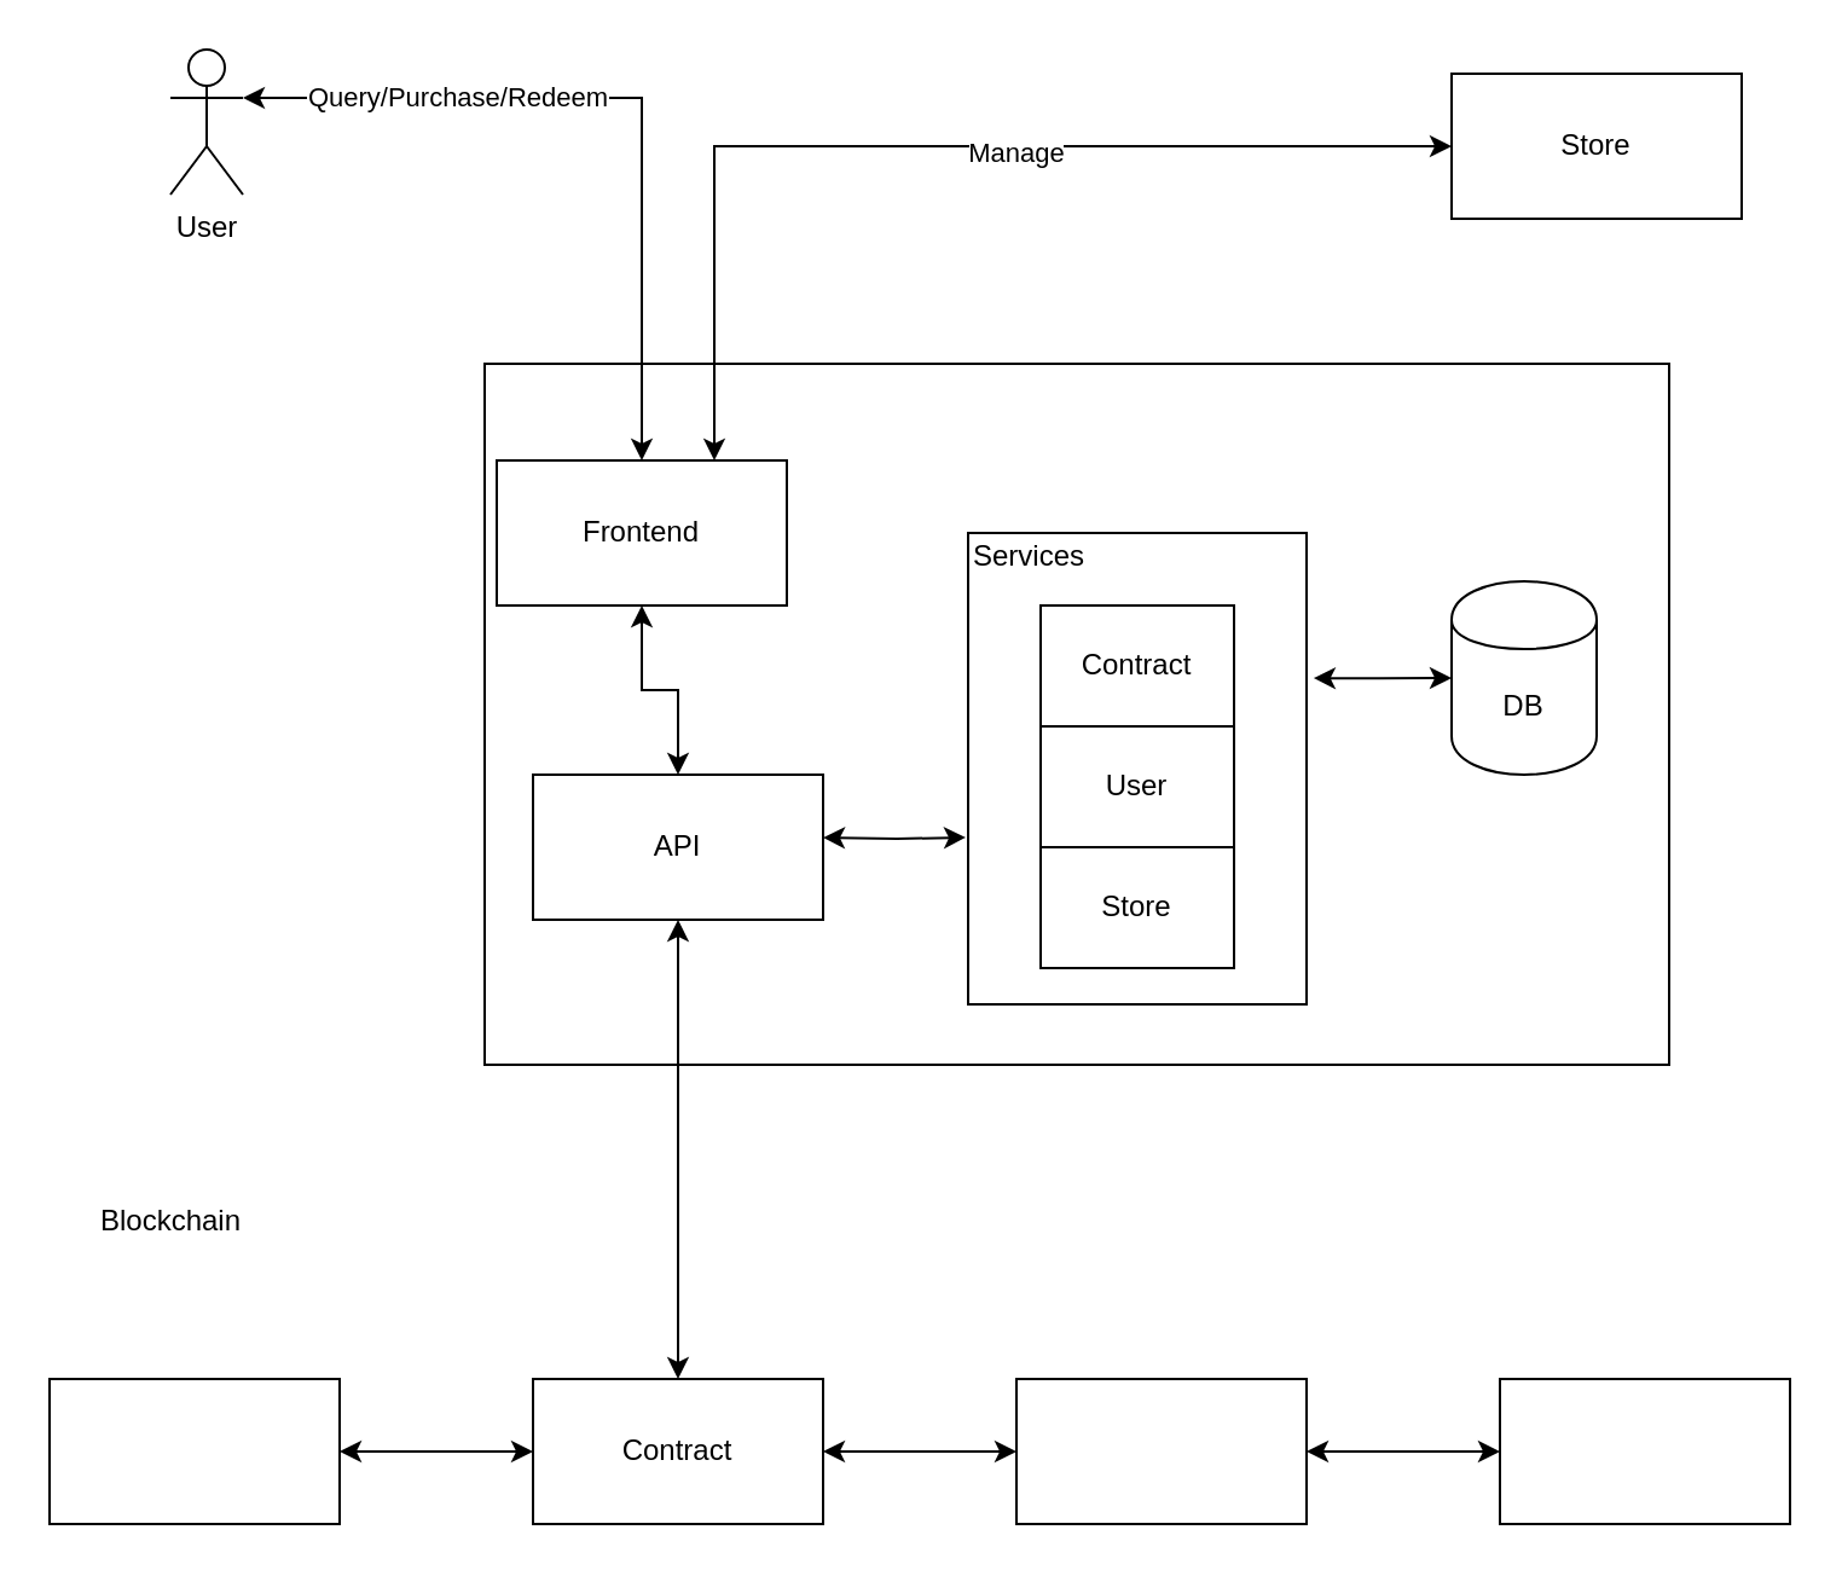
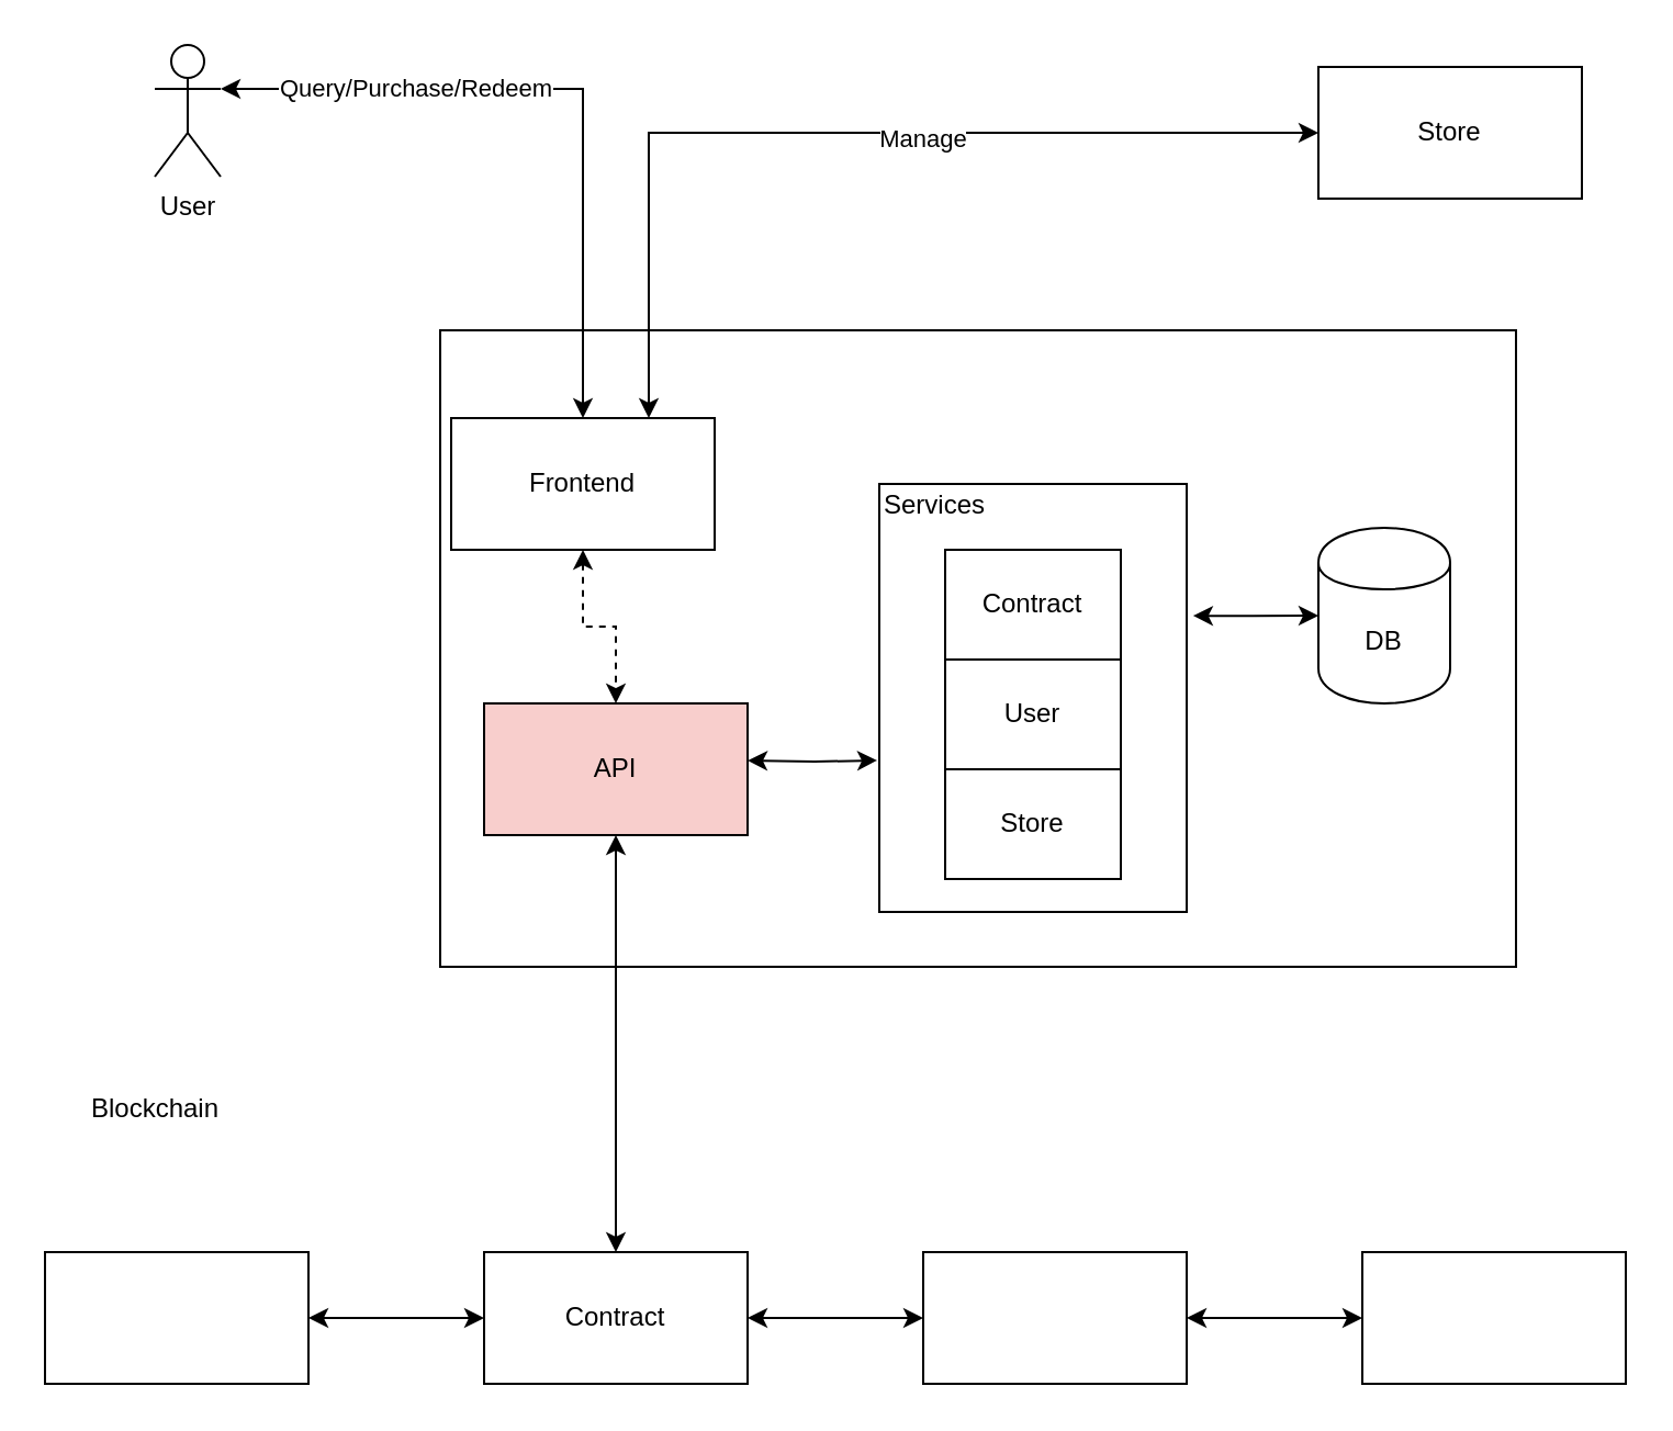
  <mxCell id="0" />
  <mxCell id="1" parent="0" />
  <mxCell id="2" value="User" style="shape=umlActor;verticalLabelPosition=bottom;verticalAlign=top;html=1;outlineConnect=0;" vertex="1" parent="1"><mxGeometry x="70" y="20" width="30" height="60" as="geometry" /></mxCell>
  <mxCell id="3" value="Store" style="rounded=0;whiteSpace=wrap;html=1;" vertex="1" parent="1"><mxGeometry x="600" y="30" width="120" height="60" as="geometry" /></mxCell>
  <mxCell id="4" value="" style="rounded=0;whiteSpace=wrap;html=1;" vertex="1" parent="1"><mxGeometry x="200" y="150" width="490" height="290" as="geometry" /></mxCell>
- <mxCell id="5" style="edgeStyle=orthogonalEdgeStyle;rounded=0;orthogonalLoop=1;jettySize=auto;html=1;exitX=0.5;exitY=1;exitDx=0;exitDy=0;entryX=0.5;entryY=0;entryDx=0;entryDy=0;startArrow=classic;startFill=1;endArrow=classic;endFill=1;" edge="1" parent="1" source="8" target="11"><mxGeometry relative="1" as="geometry" /></mxCell>
+ <mxCell id="5" style="edgeStyle=orthogonalEdgeStyle;rounded=0;orthogonalLoop=1;jettySize=auto;html=1;exitX=0.5;exitY=1;exitDx=0;exitDy=0;entryX=0.5;entryY=0;entryDx=0;entryDy=0;startArrow=classic;startFill=1;endArrow=classic;endFill=1;dashed=1;" edge="1" parent="1" source="8" target="11"><mxGeometry relative="1" as="geometry" /></mxCell>
  <mxCell id="6" style="edgeStyle=orthogonalEdgeStyle;rounded=0;orthogonalLoop=1;jettySize=auto;html=1;exitX=0.5;exitY=0;exitDx=0;exitDy=0;entryX=1;entryY=0.333;entryDx=0;entryDy=0;entryPerimeter=0;startArrow=classic;startFill=1;endArrow=classic;endFill=1;" edge="1" parent="1" source="8" target="2"><mxGeometry relative="1" as="geometry" /></mxCell>
  <mxCell id="7" value="Query/Purchase/Redeem" style="edgeLabel;html=1;align=center;verticalAlign=middle;resizable=0;points=[];" vertex="1" connectable="0" parent="6"><mxGeometry x="0.442" relative="1" as="geometry"><mxPoint as="offset" /></mxGeometry></mxCell>
  <mxCell id="8" value="Frontend" style="rounded=0;whiteSpace=wrap;html=1;" vertex="1" parent="1"><mxGeometry x="205" y="190" width="120" height="60" as="geometry" /></mxCell>
  <mxCell id="9" style="edgeStyle=orthogonalEdgeStyle;rounded=0;orthogonalLoop=1;jettySize=auto;html=1;exitX=1;exitY=0.5;exitDx=0;exitDy=0;entryX=-0.007;entryY=0.646;entryDx=0;entryDy=0;startArrow=classic;startFill=1;endArrow=classic;endFill=1;entryPerimeter=0;" edge="1" parent="1" target="14"><mxGeometry relative="1" as="geometry"><mxPoint x="340" y="346" as="sourcePoint" /><mxPoint x="400" y="343.92" as="targetPoint" /></mxGeometry></mxCell>
  <mxCell id="10" style="edgeStyle=orthogonalEdgeStyle;rounded=0;orthogonalLoop=1;jettySize=auto;html=1;entryX=0.5;entryY=0;entryDx=0;entryDy=0;startArrow=classic;startFill=1;endArrow=classic;endFill=1;" edge="1" parent="1" source="11" target="26"><mxGeometry relative="1" as="geometry" /></mxCell>
- <mxCell id="11" value="API" style="whiteSpace=wrap;html=1;" vertex="1" parent="1"><mxGeometry x="220" y="320" width="120" height="60" as="geometry" /></mxCell>
+ <mxCell id="11" value="API" style="whiteSpace=wrap;html=1;fillColor=#f8cecc;" vertex="1" parent="1"><mxGeometry x="220" y="320" width="120" height="60" as="geometry" /></mxCell>
  <mxCell id="12" value="DB" style="shape=cylinder;whiteSpace=wrap;html=1;boundedLbl=1;backgroundOutline=1;" vertex="1" parent="1"><mxGeometry x="600" y="240" width="60" height="80" as="geometry" /></mxCell>
  <mxCell id="13" style="edgeStyle=orthogonalEdgeStyle;rounded=0;orthogonalLoop=1;jettySize=auto;html=1;exitX=1.021;exitY=0.308;exitDx=0;exitDy=0;startArrow=classic;startFill=1;endArrow=classic;endFill=1;exitPerimeter=0;entryX=0;entryY=0.5;entryDx=0;entryDy=0;" edge="1" parent="1" source="14" target="12"><mxGeometry relative="1" as="geometry"><mxPoint x="600" y="280" as="targetPoint" /></mxGeometry></mxCell>
  <mxCell id="14" value="" style="rounded=0;whiteSpace=wrap;html=1;" vertex="1" parent="1"><mxGeometry x="400" y="220" width="140" height="195" as="geometry" /></mxCell>
  <mxCell id="15" value="Contract" style="rounded=0;whiteSpace=wrap;html=1;" vertex="1" parent="1"><mxGeometry x="430" y="250" width="80" height="50" as="geometry" /></mxCell>
  <mxCell id="16" value="User" style="rounded=0;whiteSpace=wrap;html=1;" vertex="1" parent="1"><mxGeometry x="430" y="300" width="80" height="50" as="geometry" /></mxCell>
  <mxCell id="17" value="Store" style="rounded=0;whiteSpace=wrap;html=1;" vertex="1" parent="1"><mxGeometry x="430" y="350" width="80" height="50" as="geometry" /></mxCell>
  <mxCell id="18" value="Services" style="text;html=1;align=center;verticalAlign=middle;resizable=0;points=[];autosize=1;strokeColor=none;" vertex="1" parent="1"><mxGeometry x="395" y="220" width="60" height="20" as="geometry" /></mxCell>
  <mxCell id="19" style="edgeStyle=orthogonalEdgeStyle;rounded=0;orthogonalLoop=1;jettySize=auto;html=1;entryX=0.75;entryY=0;entryDx=0;entryDy=0;startArrow=classic;startFill=1;endArrow=classic;endFill=1;" edge="1" parent="1" source="3" target="8"><mxGeometry relative="1" as="geometry" /></mxCell>
  <mxCell id="20" value="Manage" style="edgeLabel;html=1;align=center;verticalAlign=middle;resizable=0;points=[];" vertex="1" connectable="0" parent="19"><mxGeometry x="-0.167" y="2" relative="1" as="geometry"><mxPoint as="offset" /></mxGeometry></mxCell>
  <mxCell id="21" value="" style="edgeStyle=orthogonalEdgeStyle;rounded=0;orthogonalLoop=1;jettySize=auto;html=1;startArrow=classic;startFill=1;endArrow=classic;endFill=1;" edge="1" parent="1" source="23" target="24"><mxGeometry relative="1" as="geometry" /></mxCell>
  <mxCell id="22" value="" style="edgeStyle=orthogonalEdgeStyle;rounded=0;orthogonalLoop=1;jettySize=auto;html=1;startArrow=classic;startFill=1;endArrow=classic;endFill=1;" edge="1" parent="1" source="23" target="26"><mxGeometry relative="1" as="geometry" /></mxCell>
  <mxCell id="23" value="" style="rounded=0;whiteSpace=wrap;html=1;" vertex="1" parent="1"><mxGeometry x="420" y="570" width="120" height="60" as="geometry" /></mxCell>
  <mxCell id="24" value="" style="rounded=0;whiteSpace=wrap;html=1;" vertex="1" parent="1"><mxGeometry x="620" y="570" width="120" height="60" as="geometry" /></mxCell>
  <mxCell id="25" value="" style="edgeStyle=orthogonalEdgeStyle;rounded=0;orthogonalLoop=1;jettySize=auto;html=1;startArrow=classic;startFill=1;endArrow=classic;endFill=1;" edge="1" parent="1" source="26" target="27"><mxGeometry relative="1" as="geometry" /></mxCell>
  <mxCell id="26" value="Contract" style="rounded=0;whiteSpace=wrap;html=1;" vertex="1" parent="1"><mxGeometry x="220" y="570" width="120" height="60" as="geometry" /></mxCell>
  <mxCell id="27" value="" style="rounded=0;whiteSpace=wrap;html=1;" vertex="1" parent="1"><mxGeometry x="20" y="570" width="120" height="60" as="geometry" /></mxCell>
  <mxCell id="28" value="Blockchain" style="text;html=1;align=center;verticalAlign=middle;resizable=0;points=[];autosize=1;strokeColor=none;" vertex="1" parent="1"><mxGeometry x="35" y="495" width="70" height="20" as="geometry" /></mxCell>
